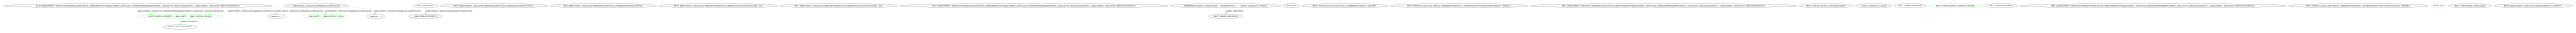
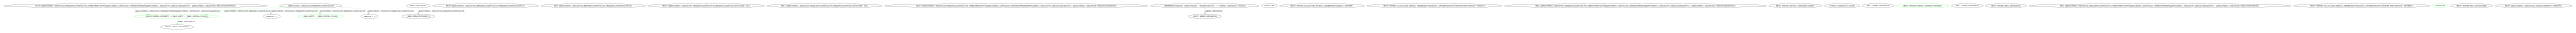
  digraph {
    fontname="Courier Prime"
    node [fontname="Courier Prime" cluster="QuantConnect.Indicators.MeanAbsoluteDeviation.ComputeNextValue(QuantConnect.Indicators.IReadOnlyWindow<QuantConnect.Indicators.IndicatorDataPoint>, QuantConnect.Indicators.IndicatorDataPoint)" span="0-0"]
    edge [color=darkseagreen4 fontname="Courier Prime" style=dashed]
    n1 [label="QuantConnect.Indicators.MeanAbsoluteDeviation" cluster="" span=""]
    n2 [label="Samples < 2" span="60-60"]
    n3 [color=green community=0 label="return window.Average(v => Math.Abs(v - _mean.Current.Value));" prediction=0 span="66-66"]
    n4 [label="Samples < 2" span="63-63"]
    n5 [cluster="lambda expression" color=green community=0 label="Math.Abs(v - _mean.Current.Value)" prediction=0 span="66-66"]
    n6 [cluster="lambda expression" label="Entry lambda expression" span="65-65"]
    n7 [label="_mean.Update(window[0])" span="62-62"]
    n8 [cluster="QuantConnect.Indicators.MeanAbsoluteDeviation.MeanAbsoluteDeviation(int)" label="Entry QuantConnect.Indicators.MeanAbsoluteDeviation.MeanAbsoluteDeviation(int)" span="31-31"]
    n9 [cluster="QuantConnect.Indicators.MeanAbsoluteDeviation.MeanAbsoluteDeviation(int)" label="Exit QuantConnect.Indicators.MeanAbsoluteDeviation.MeanAbsoluteDeviation(int)" span="31-31"]
    n10 [cluster="QuantConnect.Indicators.MeanAbsoluteDeviation.MeanAbsoluteDeviation(string, int)" label="Entry QuantConnect.Indicators.MeanAbsoluteDeviation.MeanAbsoluteDeviation(string, int)" span="42-42"]
    n11 [cluster="QuantConnect.Indicators.MeanAbsoluteDeviation.MeanAbsoluteDeviation(string, int)" label="Exit QuantConnect.Indicators.MeanAbsoluteDeviation.MeanAbsoluteDeviation(string, int)" span="42-42"]
    n12 [label="Entry QuantConnect.Indicators.MeanAbsoluteDeviation.ComputeNextValue(QuantConnect.Indicators.IReadOnlyWindow<QuantConnect.Indicators.IndicatorDataPoint>, QuantConnect.Indicators.IndicatorDataPoint)" span="59-59"]
    n13 [label="IEnumerable<double> doubleValues = window.Select(i => Convert.ToDouble(i.Value))" span="63-63"]
    n14 [cluster="lambda expression" label="Entry lambda expression" span="63-63"]
    n15 [label="return 0m;" span="61-61"]
    n16 [cluster="Unk.Select" label="Entry Unk.Select" span=""]
    n17 [cluster="System.Collections.Generic.IEnumerable<double>.Average()" label="Entry System.Collections.Generic.IEnumerable<double>.Average()"]
    n18 [cluster="System.Collections.Generic.IEnumerable<TSource>.Average<TSource>(System.Func<TSource, double>)" label="Entry System.Collections.Generic.IEnumerable<TSource>.Average<TSource>(System.Func<TSource, double>)"]
    n19 [label="Exit QuantConnect.Indicators.MeanAbsoluteDeviation.ComputeNextValue(QuantConnect.Indicators.IReadOnlyWindow<QuantConnect.Indicators.IndicatorDataPoint>, QuantConnect.Indicators.IndicatorDataPoint)" span="59-59"]
    n20 [cluster="System.Convert.ToDecimal(double)" label="Entry System.Convert.ToDecimal(double)"]
    n21 [cluster="lambda expression" label="Convert.ToDouble(i.Value)" span="63-63"]
    n22 [cluster="lambda expression" label="Exit lambda expression" span="63-63"]
    n23 [cluster="System.Convert.ToDouble(decimal)" color=green label="Entry System.Convert.ToDouble(decimal)"]
    n24 [cluster="lambda expression" label="Exit lambda expression" span="65-65"]
+   n25 [cluster="System.Math.Abs(double)" label="Entry System.Math.Abs(double)"]
    n26 [label="Entry QuantConnect.Indicators.MeanAbsoluteDeviation.ComputeNextValue(QuantConnect.Indicators.IReadOnlyWindow<QuantConnect.Indicators.IndicatorDataPoint>, QuantConnect.Indicators.IndicatorDataPoint)" span="61-61"]
    n27 [label="Exit QuantConnect.Indicators.MeanAbsoluteDeviation.ComputeNextValue(QuantConnect.Indicators.IReadOnlyWindow<QuantConnect.Indicators.IndicatorDataPoint>, QuantConnect.Indicators.IndicatorDataPoint)" span="61-61"]
    n28 [cluster="System.Collections.Generic.IEnumerable<TSource>.Average<TSource>(System.Func<TSource, decimal>)" label="Entry System.Collections.Generic.IEnumerable<TSource>.Average<TSource>(System.Func<TSource, decimal>)"]
    n29 [color=green community=0 label="return 0m;" prediction=1 span="64-64"]
    n30 [cluster="System.Math.Abs(decimal)" label="Entry System.Math.Abs(decimal)"]
    n31 [cluster="QuantConnect.Indicators.IndicatorBase<T>.Update(T)" label="Entry QuantConnect.Indicators.IndicatorBase<T>.Update(T)" span="66-66"]
    n1 -> n2 [label="QuantConnect.Indicators.MeanAbsoluteDeviation"]
    n1 -> n3 [color=green label="QuantConnect.Indicators.MeanAbsoluteDeviation"]
    n1 -> n4 [label="QuantConnect.Indicators.MeanAbsoluteDeviation"]
    n1 -> n5 [color=green label="QuantConnect.Indicators.MeanAbsoluteDeviation"]
    n3 -> n6 [color=green label="lambda expression"]
    n13 -> n14 [label="lambda expression"]
    n16 -> n7 [label="QuantConnect.Indicators.MeanAbsoluteDeviation"]
    n26 -> n3 [color=green label="QuantConnect.Indicators.IReadOnlyWindow<QuantConnect.Indicators.IndicatorDataPoint>"]
  }
